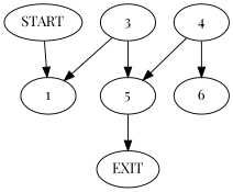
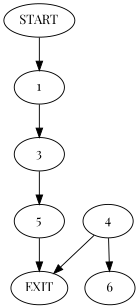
  digraph {
    fontname="Playfair Display"
    node [fontname="Playfair Display"]
    edge [fontname="Playfair Display"]
    n1 [label=START]
    1
    3
    n4 [label=EXIT]
    5
    4
    6
    n1 -> 1
-   3 -> 1
+   1 -> 3
    3 -> 5
    5 -> n4
-   4 -> 5
+   4 -> n4
    4 -> 6
  }
